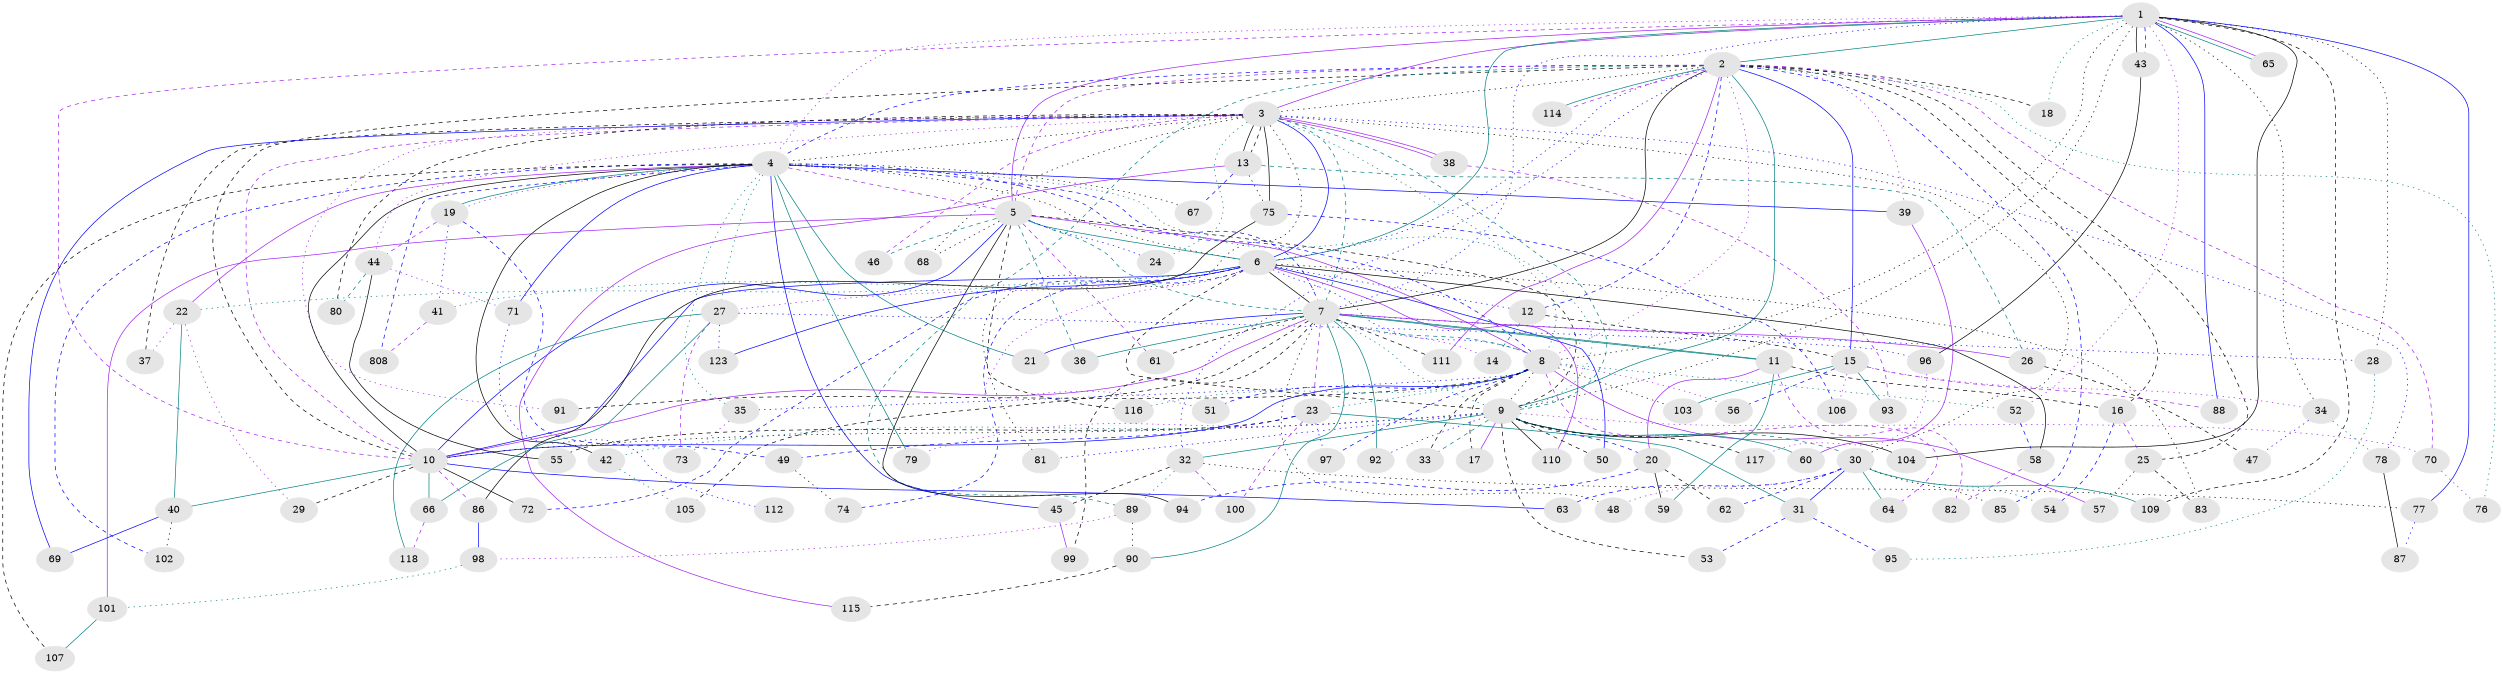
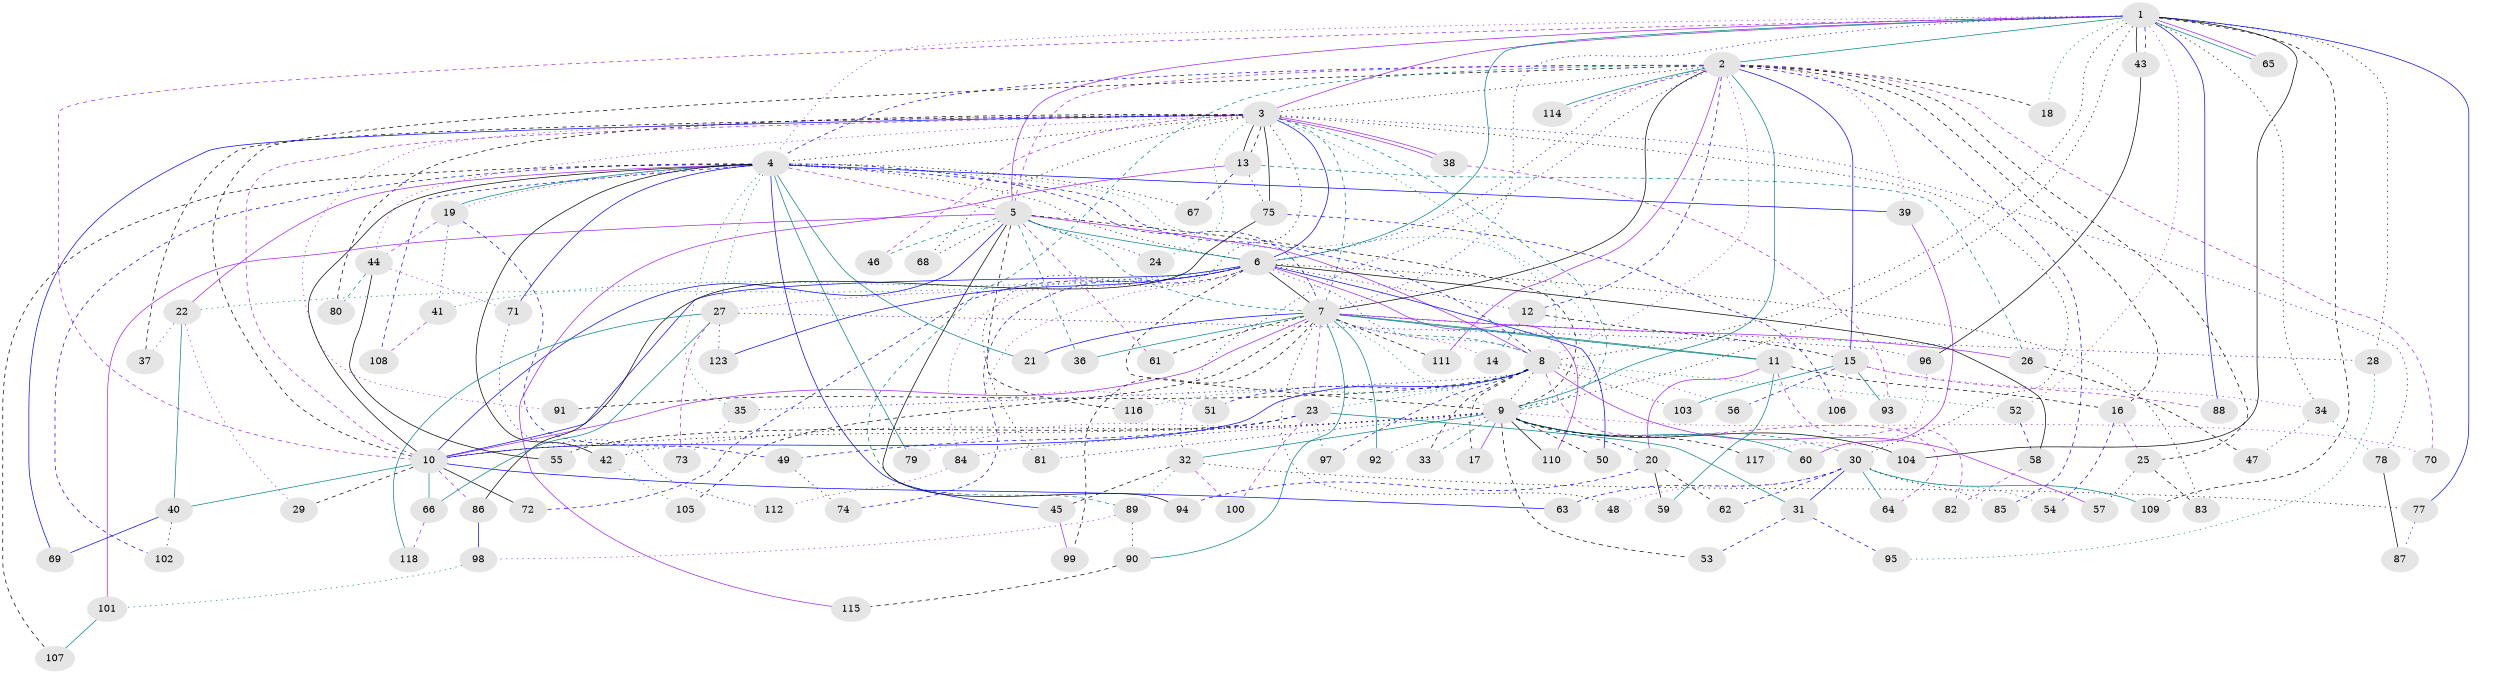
  graph {
    node [color=gray90 style=filled]
    edge [color=black style=dashed]
    1
    2
    3
    4
    5
    6
    7
    8
    9
    10
    18
    28
    34
    43
    52
    65
    77
    88
    104
    109
    12
    15
    16
    25
    32
    39
    70
-   76
    85
    89
    111
    114
    13
    24
    30
    37
    38
    44
    46
    68
    69
    75
    78
    80
    81
    91
    19
    21
    22
    27
    35
    42
    45
    67
    71
    79
    102
    107
-   108 [label=808]
+   108
    36
    61
    94
    101
    116
    41
    50
    51
    58
    72
    74
    83
+   84
    110
    n74 [label=123]
    11
    14
    23
    26
    48
    90
    92
    99
    105
    17
    33
    56
    57
    64
    97
    103
    20
    53
    60
    117
    29
    40
    63
    66
    86
    95
    47
    96
    87
    93
    106
    54
    100
    98
    115
    62
    31
    55
    49
    73
    118
    112
    82
    59
    1 -- 2 [color=teal style=solid]
    1 -- 3 [color=purple style=solid]
    1 -- 4 [color=purple style=dotted]
    1 -- 5 [color=purple style=solid]
    1 -- 6 [color=teal style=solid]
    1 -- 7 [color=blue style=dotted]
    1 -- 8 [style=dotted]
    1 -- 9 [style=dotted]
    1 -- 10 [color=purple]
    1 -- 18 [color=teal style=dotted]
    1 -- 28 [style=dotted]
    1 -- 34 [style=dotted]
    1 -- 43 [style=solid]
    1 -- 43 [color=blue]
    1 -- 52 [color=purple style=dotted]
    1 -- 65 [color=teal style=solid]
    1 -- 65 [color=purple style=solid]
    1 -- 77 [color=blue style=solid]
    1 -- 88 [color=blue style=solid]
    1 -- 104 [style=solid]
    1 -- 109
    2 -- 3 [style=dotted]
    2 -- 4 [color=blue]
    2 -- 5 [color=purple]
    2 -- 6 [color=blue style=dotted]
    2 -- 7 [style=solid]
    2 -- 8 [color=purple style=dotted]
    2 -- 9 [color=teal style=solid]
    2 -- 10
    2 -- 18
    2 -- 12 [color=blue]
    2 -- 15 [color=blue style=solid]
    2 -- 16
    2 -- 25
    2 -- 32 [color=blue style=dotted]
    2 -- 39 [color=purple style=dotted]
    2 -- 70 [color=purple]
-   2 -- 76 [color=teal style=dotted]
    2 -- 85 [color=blue]
    2 -- 89 [color=teal]
    2 -- 111 [color=purple style=solid]
    2 -- 114 [color=teal style=solid]
    2 -- 114 [color=purple]
    3 -- 4 [style=dotted]
    3 -- 6 [color=blue style=solid]
    3 -- 7 [color=teal]
    3 -- 8 [color=teal style=dotted]
    3 -- 9 [color=teal]
    3 -- 10 [color=purple]
    3 -- 13 [style=solid]
    3 -- 13
    3 -- 24 [color=teal style=dotted]
    3 -- 30 [style=dotted]
    3 -- 37
    3 -- 38 [color=purple style=solid]
    3 -- 38 [color=purple style=solid]
    3 -- 44 [color=purple style=dotted]
    3 -- 46 [color=purple]
    3 -- 68 [style=dotted]
    3 -- 69 [color=blue style=solid]
    3 -- 75 [style=solid]
    3 -- 78 [color=blue style=dotted]
    3 -- 80
    3 -- 81 [style=dotted]
    3 -- 91 [color=purple style=dotted]
    4 -- 5 [color=purple]
    4 -- 6 [style=dotted]
    4 -- 7 [color=blue]
    4 -- 8 [color=blue]
    4 -- 9 [color=teal style=dotted]
    4 -- 10 [style=solid]
    4 -- 39 [color=blue style=solid]
    4 -- 19 [color=teal style=solid]
    4 -- 19 [color=purple style=dotted]
    4 -- 21 [color=teal style=solid]
    4 -- 22 [color=purple style=solid]
    4 -- 27 [color=teal style=dotted]
    4 -- 35 [color=teal style=dotted]
    4 -- 42 [style=solid]
    4 -- 45 [color=blue style=solid]
    4 -- 67 [style=dotted]
    4 -- 71 [color=blue style=solid]
    4 -- 79 [color=teal style=solid]
    4 -- 102 [color=blue]
    4 -- 107
    4 -- 108 [color=blue]
    5 -- 6 [color=teal style=solid]
    5 -- 7 [color=teal]
    5 -- 8 [color=purple style=solid]
    5 -- 9
    5 -- 10 [color=blue style=solid]
    5 -- 24 [color=blue style=dotted]
    5 -- 46 [color=teal]
    5 -- 68 [style=dotted]
    5 -- 36 [color=teal]
    5 -- 61 [color=purple]
    5 -- 94 [style=solid]
    5 -- 101 [color=purple style=solid]
    5 -- 116
    6 -- 7 [style=solid]
    6 -- 8 [color=blue style=dotted]
    6 -- 9
    6 -- 10 [color=blue style=solid]
    6 -- 12 [color=blue style=dotted]
    6 -- 22 [color=teal style=dotted]
    6 -- 27 [color=purple style=dotted]
    6 -- 41 [color=teal style=dotted]
    6 -- 50 [color=blue style=solid]
    6 -- 51 [color=purple style=dotted]
    6 -- 58 [style=solid]
    6 -- 72 [color=blue]
    6 -- 74 [color=blue]
    6 -- 83 [style=dotted]
+   6 -- 84 [color=purple style=dotted]
    6 -- 110 [color=purple style=solid]
    6 -- n74 [color=blue style=solid]
    7 -- 8 [color=teal]
    7 -- 9 [color=teal style=dotted]
    7 -- 10 [color=purple style=solid]
    7 -- 28 [color=blue style=dotted]
    7 -- 111
    7 -- 21 [color=blue style=solid]
    7 -- 36 [color=teal style=solid]
    7 -- 61
    7 -- 11 [color=teal style=solid]
    7 -- 11 [color=teal style=solid]
    7 -- 14 [color=purple style=dotted]
    7 -- 23 [color=purple]
    7 -- 26 [color=purple style=solid]
    7 -- 48 [style=dotted]
    7 -- 90 [color=teal style=solid]
    7 -- 92 [color=teal style=solid]
    7 -- 99
    7 -- 105
    8 -- 9 [style=dotted]
    8 -- 10 [color=blue style=solid]
    8 -- 52 [color=teal style=dotted]
    8 -- 91
    8 -- 35 [color=blue style=dotted]
    8 -- 116 [color=teal style=dotted]
    8 -- 51 [color=blue]
    8 -- 23 [color=teal style=dotted]
    8 -- 17
    8 -- 33
    8 -- 56 [color=purple style=dotted]
    8 -- 57 [color=purple style=solid]
    8 -- 64 [color=purple]
    8 -- 97 [color=blue]
    8 -- 103 [style=dotted]
    9 -- 10 [style=dotted]
    9 -- 104 [style=solid]
    9 -- 32 [color=teal style=solid]
    9 -- 70 [color=purple style=dotted]
    9 -- 30 [color=teal]
    9 -- 81 [color=blue style=dotted]
-   9 -- 42 [color=teal style=dotted]
+   9 -- 42 [style=dotted]
    9 -- 79 [color=purple style=dotted]
    9 -- 50
+   9 -- 84 [color=blue style=dotted]
    9 -- 110 [style=solid]
    9 -- 92 [color=blue style=dotted]
    9 -- 17 [color=purple style=solid]
    9 -- 33 [color=teal]
    9 -- 20 [color=blue]
    9 -- 53
    9 -- 60 [color=teal style=solid]
    9 -- 117
    10 -- 72 [style=solid]
    10 -- 29
    10 -- 40 [color=teal style=solid]
    10 -- 63 [color=blue style=solid]
    10 -- 66 [color=teal style=solid]
    10 -- 86 [color=purple]
    28 -- 95 [color=teal style=dotted]
    34 -- 78 [color=teal style=dotted]
    34 -- 47 [color=blue style=dotted]
    43 -- 96 [style=solid]
    52 -- 58 [color=blue]
    77 -- 87 [color=blue style=dotted]
    12 -- 15
    12 -- 14 [color=teal]
    15 -- 34 [color=purple style=dotted]
    15 -- 88 [color=purple]
    15 -- 56 [color=blue]
    15 -- 103 [color=teal style=solid]
    15 -- 93 [color=teal style=solid]
    15 -- 106 [color=purple style=dotted]
    16 -- 25 [color=purple]
    16 -- 54 [color=blue]
    25 -- 83
    25 -- 57 [style=dotted]
    32 -- 77 [style=dotted]
    32 -- 89 [color=teal style=dotted]
    32 -- 45
    32 -- 100 [color=purple]
    39 -- 60 [color=purple style=solid]
-   70 -- 76 [color=purple style=dotted]
    89 -- 90 [style=dotted]
    89 -- 98 [color=purple style=dotted]
    13 -- 75 [style=dotted]
    13 -- 67 [color=blue]
    13 -- 26 [color=teal]
    13 -- 115 [color=purple style=solid]
    30 -- 109 [color=teal style=solid]
    30 -- 85 [style=dotted]
    30 -- 48 [color=purple style=dotted]
    30 -- 64 [color=teal style=solid]
    30 -- 63 [color=blue]
    30 -- 54 [color=teal style=dotted]
    30 -- 62 [color=blue]
    30 -- 31 [color=blue style=solid]
    38 -- 93 [color=purple]
    44 -- 80 [color=teal]
    44 -- 71 [color=purple style=dotted]
    44 -- 55 [style=solid]
    75 -- 86 [style=solid]
    75 -- 106 [color=blue]
    78 -- 87 [style=solid]
    19 -- 44 [color=purple]
    19 -- 41 [color=blue style=dotted]
    19 -- 49 [color=blue]
    22 -- 37 [color=purple style=dotted]
    22 -- 29 [color=purple style=dotted]
    22 -- 40 [color=teal style=solid]
    27 -- n74 [color=blue style=dotted]
    27 -- 66 [color=teal style=solid]
    27 -- 96 [color=blue style=dotted]
    27 -- 73 [color=purple]
    27 -- 118 [color=teal style=solid]
    35 -- 73 [color=purple style=dotted]
    42 -- 105 [color=teal style=dotted]
    45 -- 99 [color=purple style=solid]
    71 -- 112 [color=blue style=dotted]
    101 -- 107 [color=teal style=solid]
    41 -- 108 [color=purple]
    58 -- 82 [color=purple]
+   84 -- 112 [color=purple style=dotted]
    11 -- 16
    11 -- 20 [color=purple style=solid]
    11 -- 82 [color=purple]
    11 -- 59 [color=teal style=solid]
    23 -- 97 [color=blue style=dotted]
    23 -- 100 [color=purple]
    23 -- 31 [color=teal style=solid]
    23 -- 55
    23 -- 49 [color=blue]
    26 -- 47
    90 -- 115
    20 -- 94 [color=blue]
    20 -- 62
    20 -- 59 [style=solid]
    40 -- 69 [color=blue style=solid]
    40 -- 102 [style=dotted]
    66 -- 118 [color=purple]
    86 -- 98 [color=blue style=solid]
    96 -- 117 [color=purple style=dotted]
    98 -- 101 [color=teal style=dotted]
    31 -- 53 [color=blue]
    31 -- 95 [color=blue]
    49 -- 74 [style=dotted]
  }
